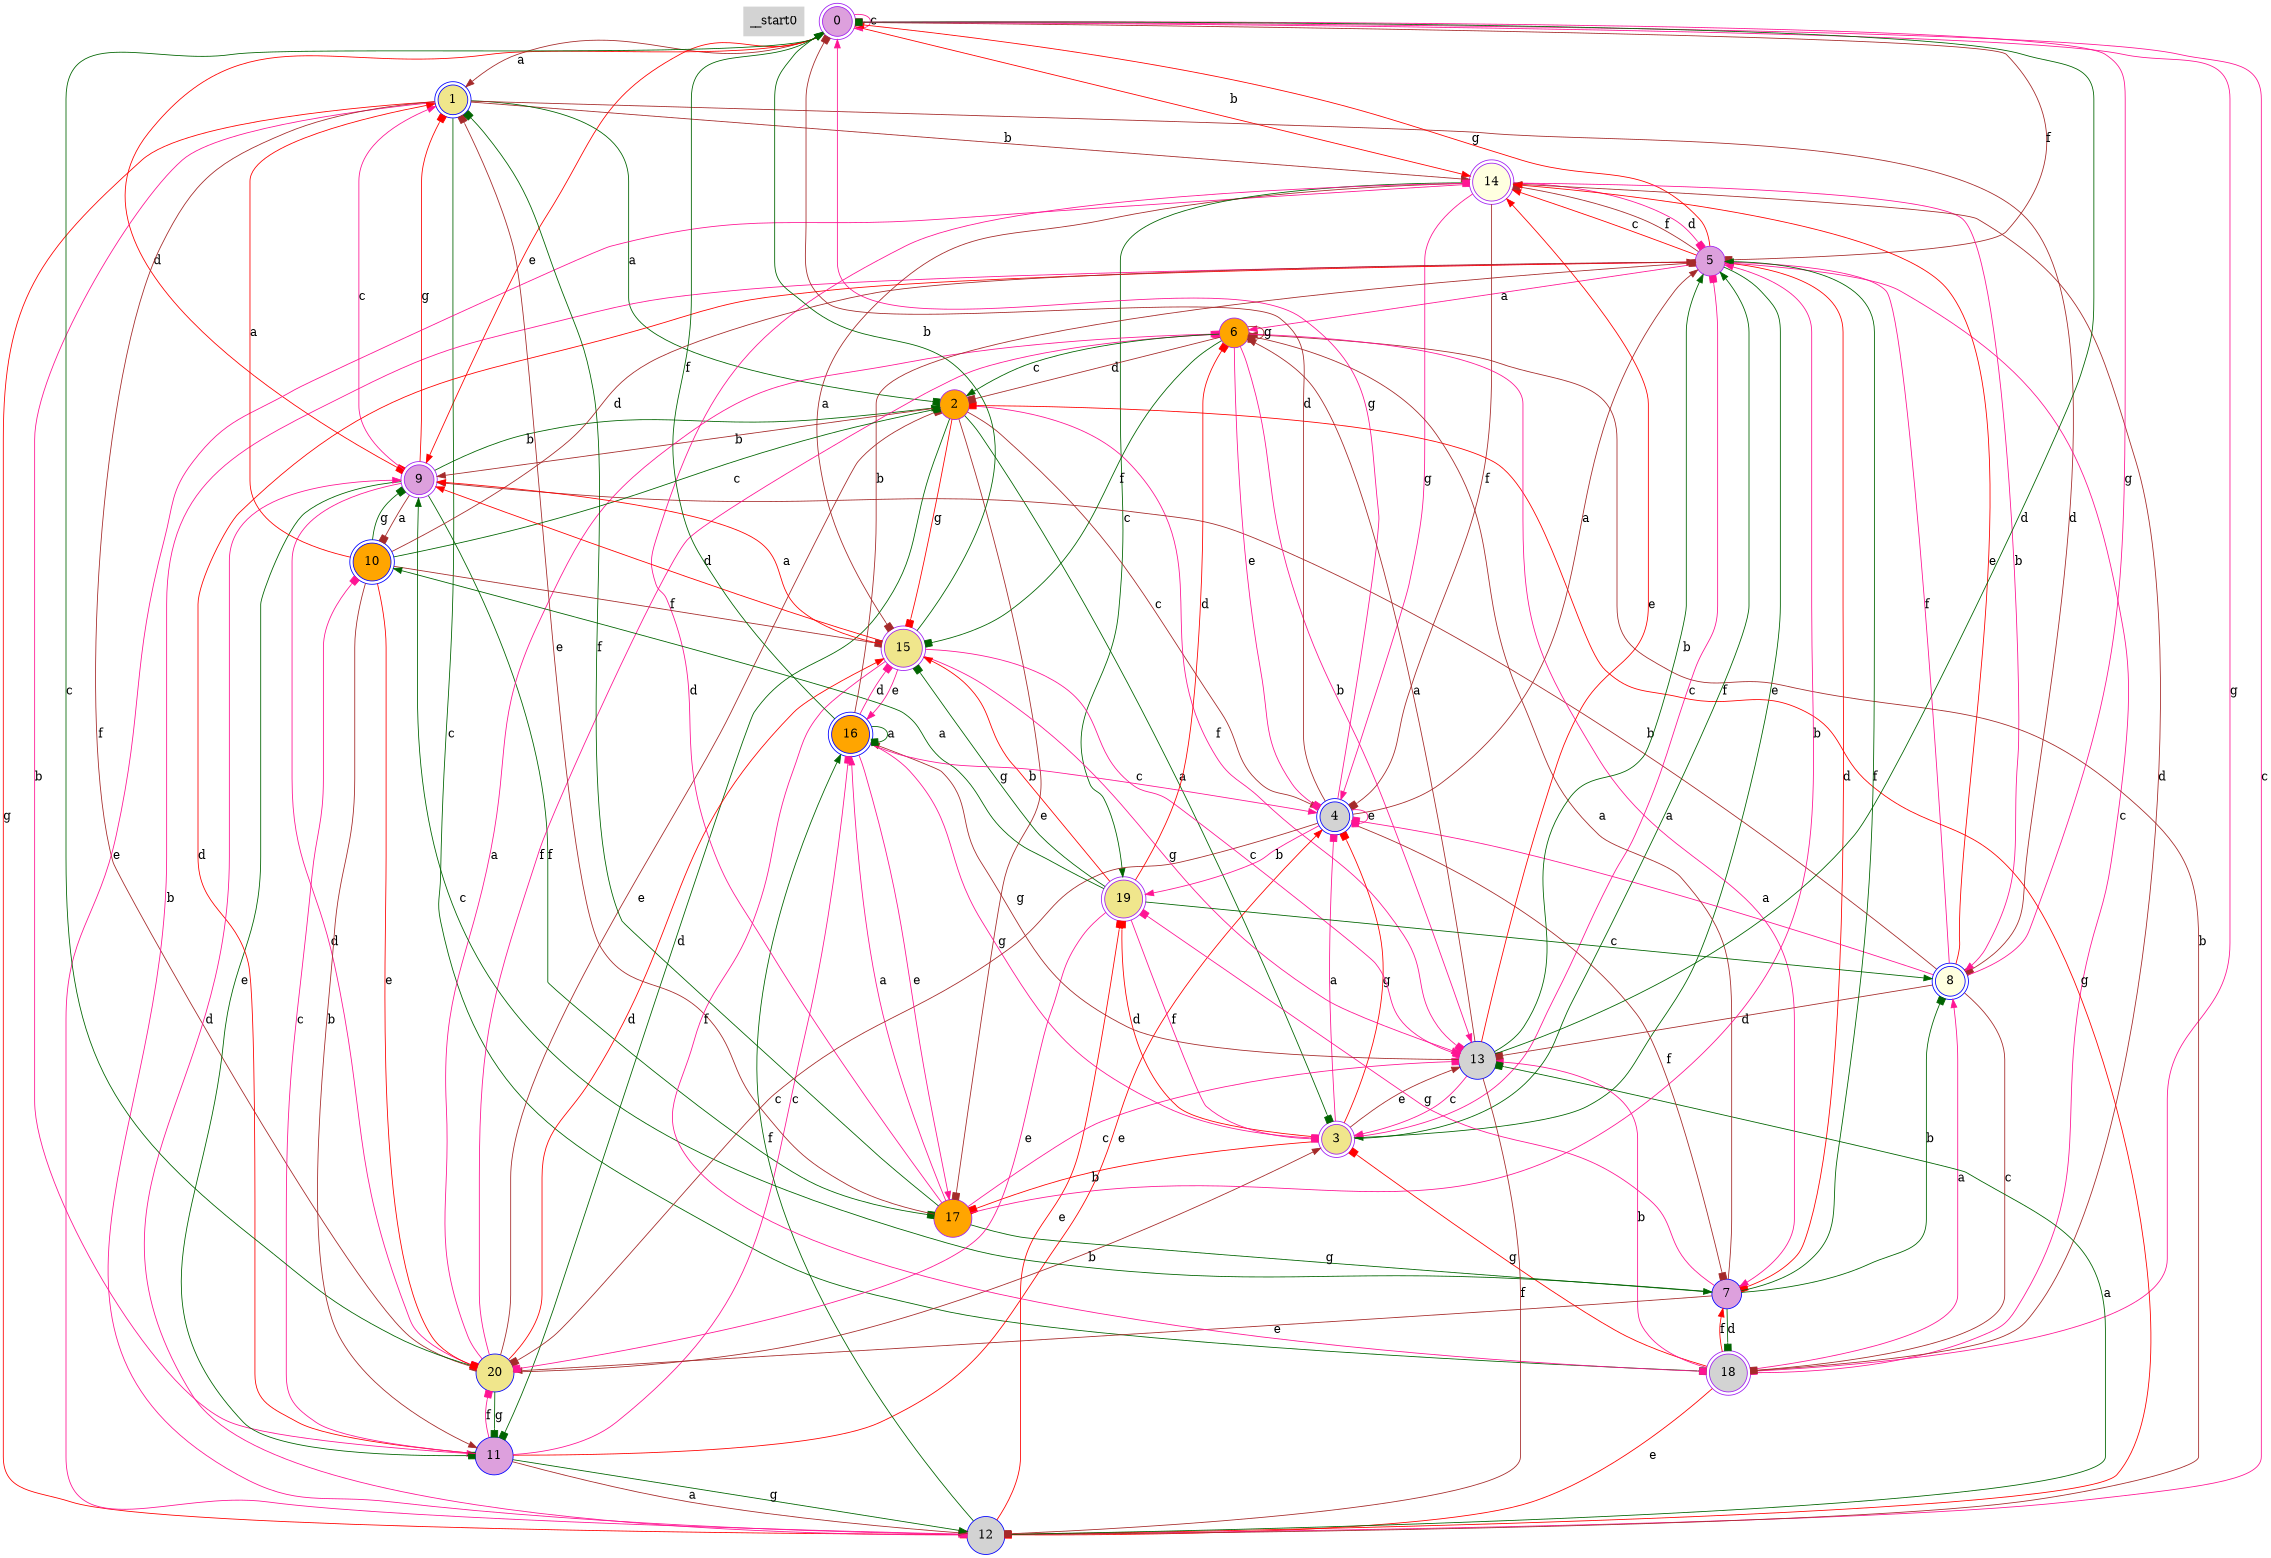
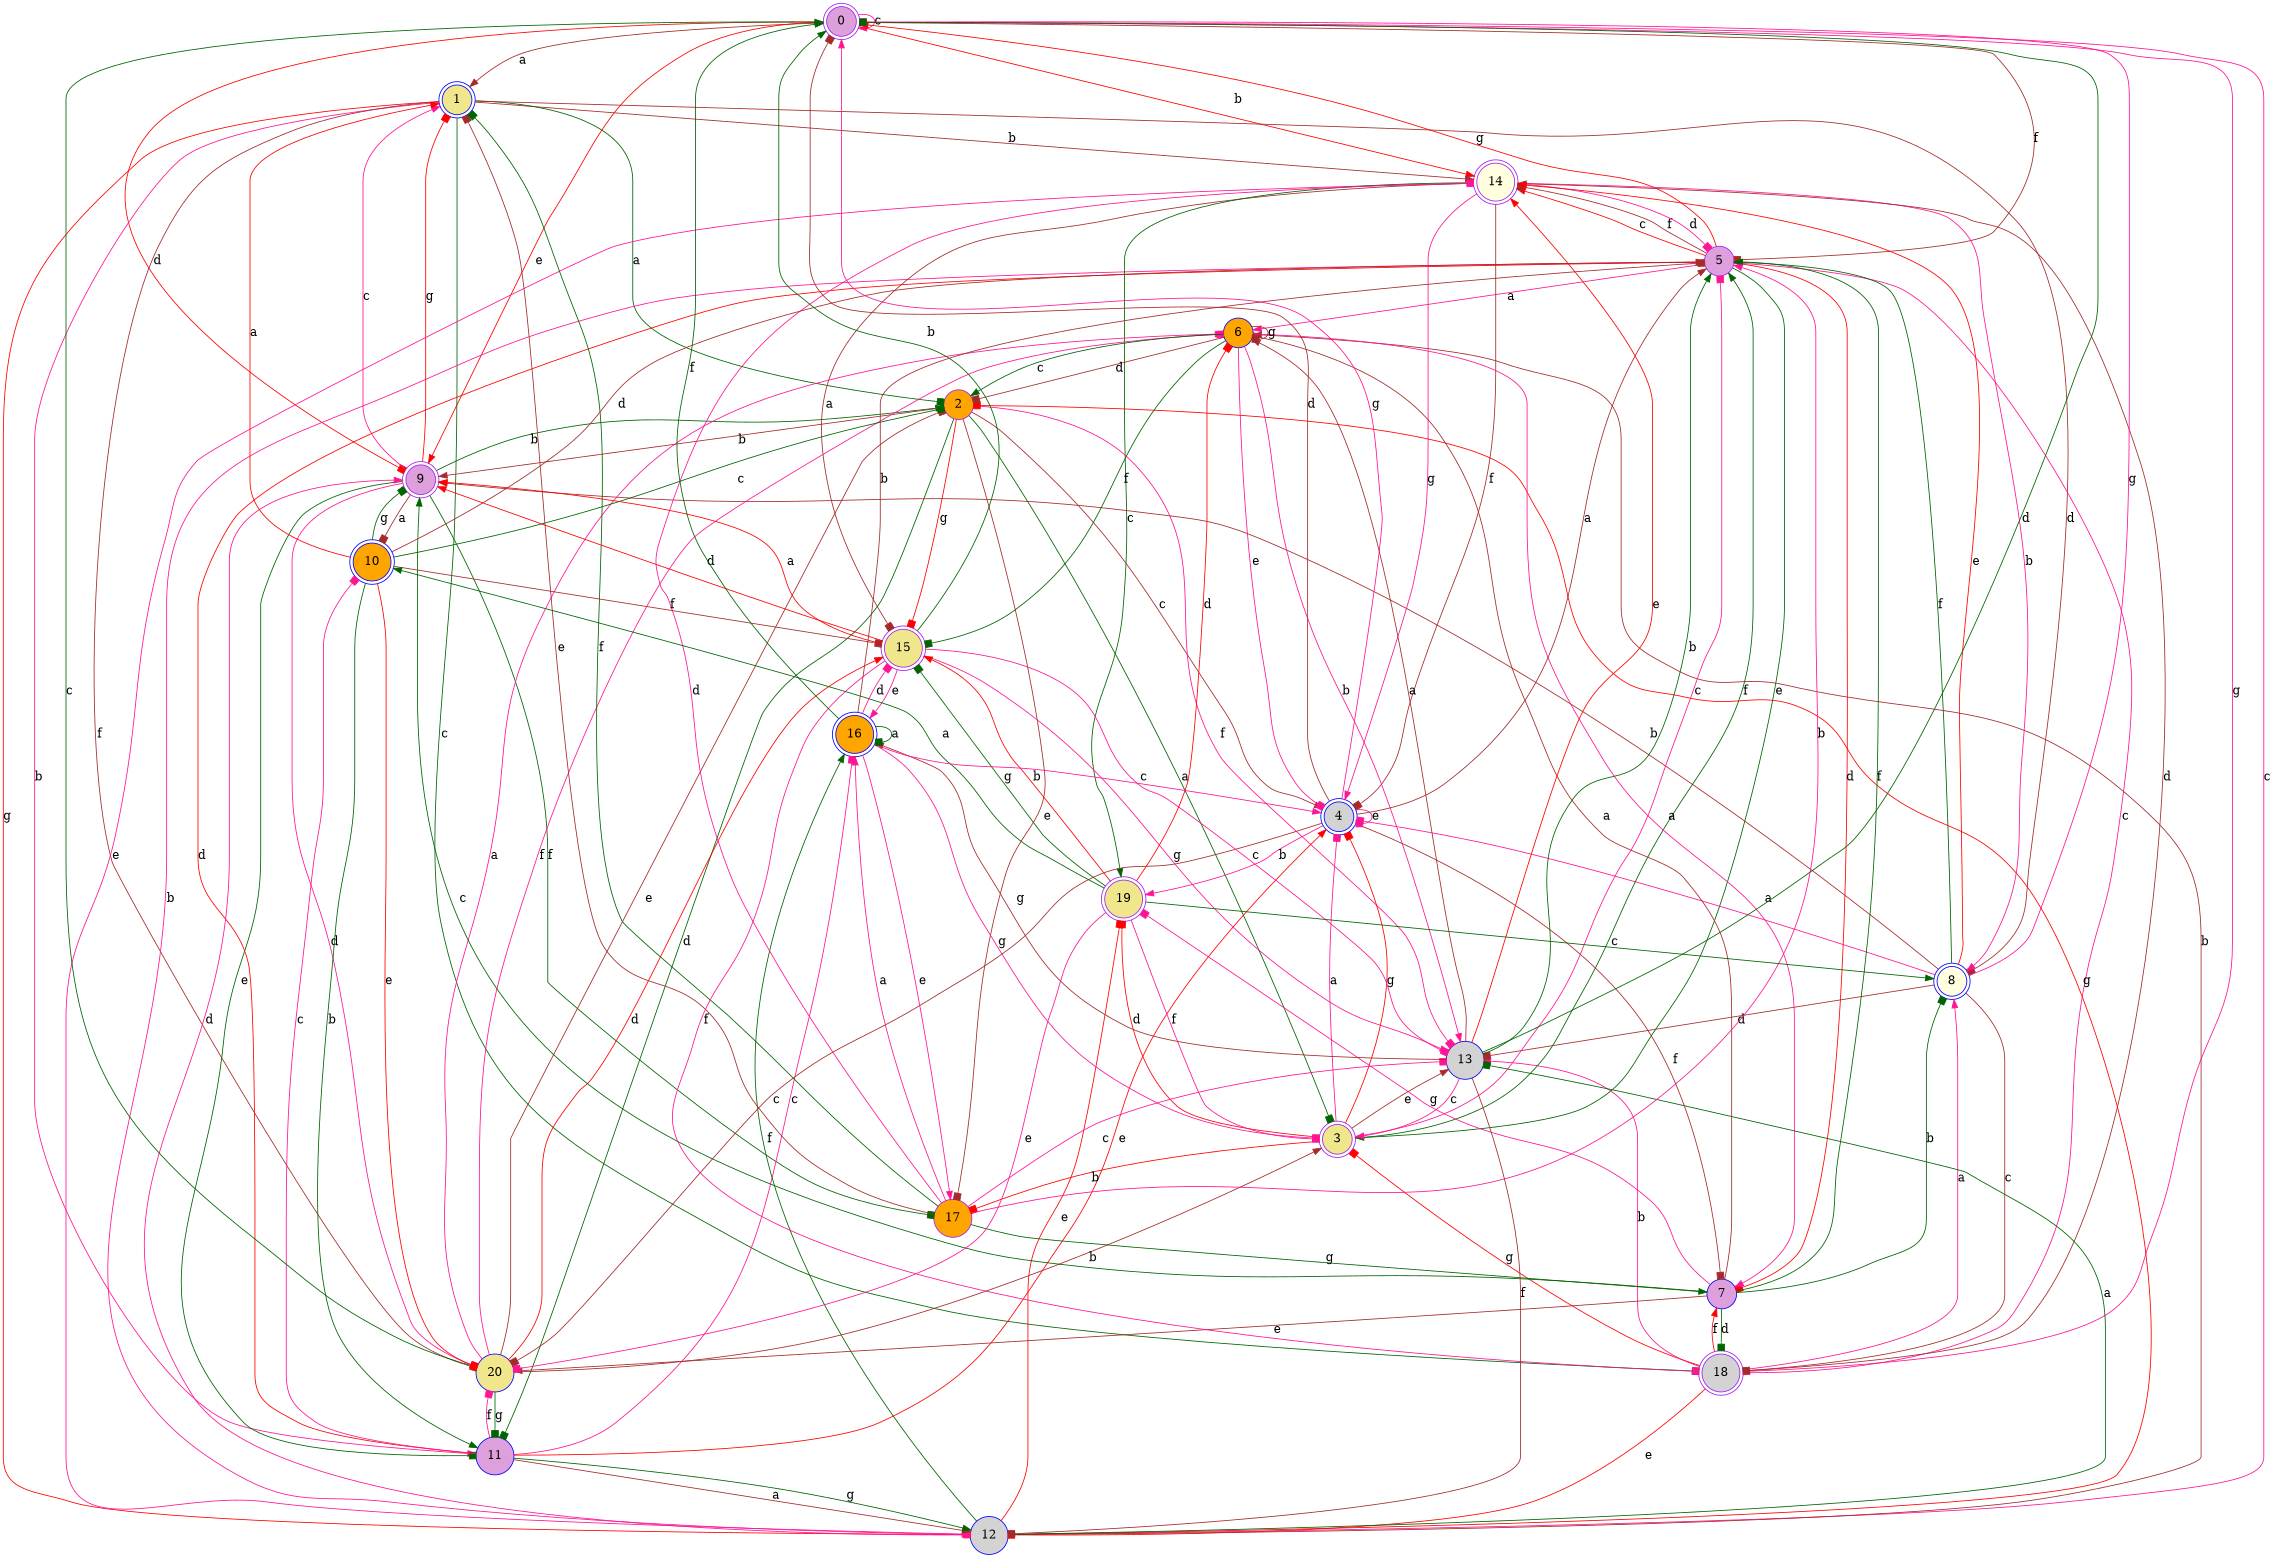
  digraph {
    rankdir=TB
    node [color=blue fillcolor=lightgrey shape=doublecircle style="rounded,filled"]
    edge [arrowhead=box color=deeppink]
-   __start0 [shape=none style=filled]
    n2 [color=purple fillcolor=plum label=0]
    n3 [fillcolor=khaki label=1]
    n4 [color=purple fillcolor=plum label=5 shape=circle style=filled]
    n5 [color=purple fillcolor=plum label=9]
    n6 [color=purple fillcolor=lightyellow label=14]
    n7 [color=purple label=18]
    n8 [color=purple fillcolor=orange label=2 shape=circle style=filled]
    n9 [fillcolor=lightyellow label=8]
    n10 [fillcolor=plum label=11 shape=circle style=filled]
    n11 [label=12 shape=circle style=filled]
    n12 [fillcolor=khaki label=20 shape=circle style=filled]
    n13 [color=purple fillcolor=khaki label=3]
    n14 [fillcolor=plum label=7 shape=circle style=filled]
-   n15 [color=purple fillcolor=orange label=6 shape=circle style=filled]
+   n15 [fillcolor=orange label=6 shape=circle style=filled]
    n16 [color=purple fillcolor=orange label=17 shape=circle style=filled]
    n17 [fillcolor=orange label=10]
    n18 [label=4]
    n19 [color=purple fillcolor=khaki label=15]
    n20 [color=purple fillcolor=khaki label=19]
    n21 [label=13 shape=circle style=filled]
    n22 [fillcolor=orange label=16]
    n2 -> n2 [arrowhead=normal label=c]
    n2 -> n3 [arrowhead=normal color=brown label=a]
    n2 -> n4 [color=brown label=f]
    n2 -> n5 [color=red label=d]
    n2 -> n5 [arrowhead=normal color=red label=e]
    n2 -> n6 [arrowhead=normal color=red label=b]
    n2 -> n7 [label=g]
    n3 -> n6 [arrowhead=normal color=brown label=b]
    n3 -> n7 [color=darkgreen label=c]
    n3 -> n8 [color=darkgreen label=a]
    n3 -> n9 [color=brown label=d]
    n3 -> n10 [arrowhead=normal label=b]
    n3 -> n11 [color=red label=g]
    n3 -> n12 [color=brown label=f]
    n4 -> n2 [arrowhead=normal color=red label=g]
    n4 -> n6 [arrowhead=normal color=red label=c]
    n4 -> n6 [color=brown label=f]
    n4 -> n11 [arrowhead=normal label=b]
    n4 -> n13 [arrowhead=normal color=darkgreen label=e]
    n4 -> n14 [color=red label=d]
    n4 -> n15 [arrowhead=normal label=a]
    n5 -> n3 [arrowhead=normal label=c]
    n5 -> n3 [color=red label=g]
    n5 -> n8 [arrowhead=normal color=darkgreen label=b]
    n5 -> n10 [color=darkgreen label=e]
    n5 -> n12 [label=d]
    n5 -> n16 [color=darkgreen label=f]
    n5 -> n17 [color=brown label=a]
    n6 -> n4 [label=d]
    n6 -> n9 [arrowhead=normal label=b]
    n6 -> n11 [label=e]
    n6 -> n18 [color=brown label=f]
    n6 -> n18 [arrowhead=normal label=g]
    n6 -> n19 [color=brown label=a]
    n6 -> n20 [arrowhead=normal color=darkgreen label=c]
    n7 -> n4 [arrowhead=normal label=c]
    n7 -> n6 [arrowhead=normal color=brown label=d]
    n7 -> n9 [arrowhead=normal label=a]
    n7 -> n11 [color=red label=e]
    n7 -> n13 [color=red label=g]
    n7 -> n14 [arrowhead=normal color=red label=f]
    n7 -> n21 [label=b]
    n8 -> n5 [arrowhead=normal color=brown label=b]
    n8 -> n10 [color=darkgreen label=d]
    n8 -> n13 [color=darkgreen label=a]
    n8 -> n16 [color=brown label=e]
    n8 -> n18 [arrowhead=normal color=brown label=c]
    n8 -> n19 [color=red label=g]
    n8 -> n21 [label=f]
    n9 -> n2 [label=g]
-   n9 -> n4 [arrowhead=normal label=f]
+   n9 -> n4 [arrowhead=normal color=darkgreen label=f]
    n9 -> n5 [arrowhead=normal color=brown label=b]
    n9 -> n6 [arrowhead=normal color=red label=e]
    n9 -> n7 [color=brown label=c]
    n9 -> n18 [label=a]
    n9 -> n21 [color=brown label=d]
    n10 -> n4 [arrowhead=normal color=red label=d]
    n10 -> n11 [arrowhead=normal color=brown label=a]
    n10 -> n11 [arrowhead=normal color=darkgreen label=g]
    n10 -> n12 [label=f]
    n10 -> n17 [label=c]
    n10 -> n18 [arrowhead=normal color=red label=e]
    n10 -> n22 [label=c]
    n11 -> n2 [label=c]
    n11 -> n5 [arrowhead=normal label=d]
    n11 -> n8 [color=red label=g]
    n11 -> n15 [arrowhead=normal color=brown label=b]
    n11 -> n20 [color=red label=e]
    n11 -> n21 [color=darkgreen label=a]
    n11 -> n22 [arrowhead=normal color=darkgreen label=f]
    n12 -> n2 [arrowhead=normal color=darkgreen label=c]
    n12 -> n8 [color=brown label=e]
    n12 -> n10 [color=darkgreen label=g]
    n12 -> n13 [arrowhead=normal color=brown label=b]
    n12 -> n15 [arrowhead=normal label=a]
    n12 -> n15 [label=f]
    n12 -> n19 [arrowhead=normal color=red label=d]
    n13 -> n4 [label=c]
    n13 -> n4 [arrowhead=normal color=darkgreen label=f]
    n13 -> n16 [color=red label=b]
    n13 -> n18 [label=a]
    n13 -> n18 [color=red label=g]
    n13 -> n20 [color=red label=d]
    n13 -> n21 [arrowhead=normal color=brown label=e]
    n14 -> n4 [arrowhead=normal color=darkgreen label=f]
    n14 -> n5 [arrowhead=normal color=darkgreen label=c]
    n14 -> n7 [color=darkgreen label=d]
    n14 -> n9 [color=darkgreen label=b]
    n14 -> n12 [arrowhead=normal color=brown label=e]
    n14 -> n15 [color=brown label=a]
    n14 -> n20 [label=g]
    n15 -> n8 [arrowhead=normal color=darkgreen label=c]
    n15 -> n8 [color=brown label=d]
    n15 -> n14 [arrowhead=normal label=a]
    n15 -> n15 [color=brown label=g]
    n15 -> n18 [label=e]
    n15 -> n19 [color=darkgreen label=f]
    n15 -> n21 [arrowhead=normal label=b]
    n16 -> n3 [color=brown label=e]
    n16 -> n3 [color=darkgreen label=f]
    n16 -> n4 [arrowhead=normal label=b]
    n16 -> n6 [label=d]
    n16 -> n14 [arrowhead=normal color=darkgreen label=g]
    n16 -> n21 [label=c]
    n16 -> n22 [arrowhead=normal label=a]
    n17 -> n3 [arrowhead=normal color=red label=a]
    n17 -> n4 [arrowhead=normal color=brown label=d]
    n17 -> n5 [color=darkgreen label=g]
    n17 -> n8 [color=darkgreen label=c]
-   n17 -> n10 [arrowhead=normal color=brown label=b]
+   n17 -> n10 [arrowhead=normal color=darkgreen label=b]
    n17 -> n12 [color=red label=e]
    n17 -> n19 [color=brown label=f]
    n18 -> n2 [color=brown label=d]
    n18 -> n2 [arrowhead=normal label=g]
    n18 -> n4 [arrowhead=normal color=brown label=a]
    n18 -> n12 [color=brown label=c]
    n18 -> n14 [color=brown label=f]
    n18 -> n18 [label=e]
    n18 -> n20 [arrowhead=normal label=b]
    n19 -> n2 [arrowhead=normal color=darkgreen label=b]
    n19 -> n5 [arrowhead=normal color=red label=a]
    n19 -> n5 [arrowhead=normal color=red label=d]
    n19 -> n7 [label=f]
    n19 -> n21 [label=c]
    n19 -> n21 [arrowhead=normal label=g]
    n19 -> n22 [arrowhead=normal label=e]
    n20 -> n9 [arrowhead=normal color=darkgreen label=c]
    n20 -> n12 [label=e]
    n20 -> n13 [label=f]
    n20 -> n15 [color=red label=d]
    n20 -> n17 [arrowhead=normal color=darkgreen label=a]
    n20 -> n19 [arrowhead=normal color=red label=b]
    n20 -> n19 [color=darkgreen label=g]
    n21 -> n2 [color=darkgreen label=d]
    n21 -> n4 [arrowhead=normal color=darkgreen label=b]
    n21 -> n6 [arrowhead=normal color=red label=e]
    n21 -> n11 [color=brown label=f]
    n21 -> n13 [arrowhead=normal label=c]
    n21 -> n15 [arrowhead=normal color=brown label=a]
    n21 -> n22 [arrowhead=normal color=brown label=g]
    n22 -> n2 [arrowhead=normal color=darkgreen label=f]
    n22 -> n4 [color=brown label=b]
    n22 -> n13 [label=g]
    n22 -> n16 [arrowhead=normal label=e]
    n22 -> n18 [arrowhead=normal label=c]
    n22 -> n19 [label=d]
    n22 -> n22 [color=darkgreen label=a]
  }
